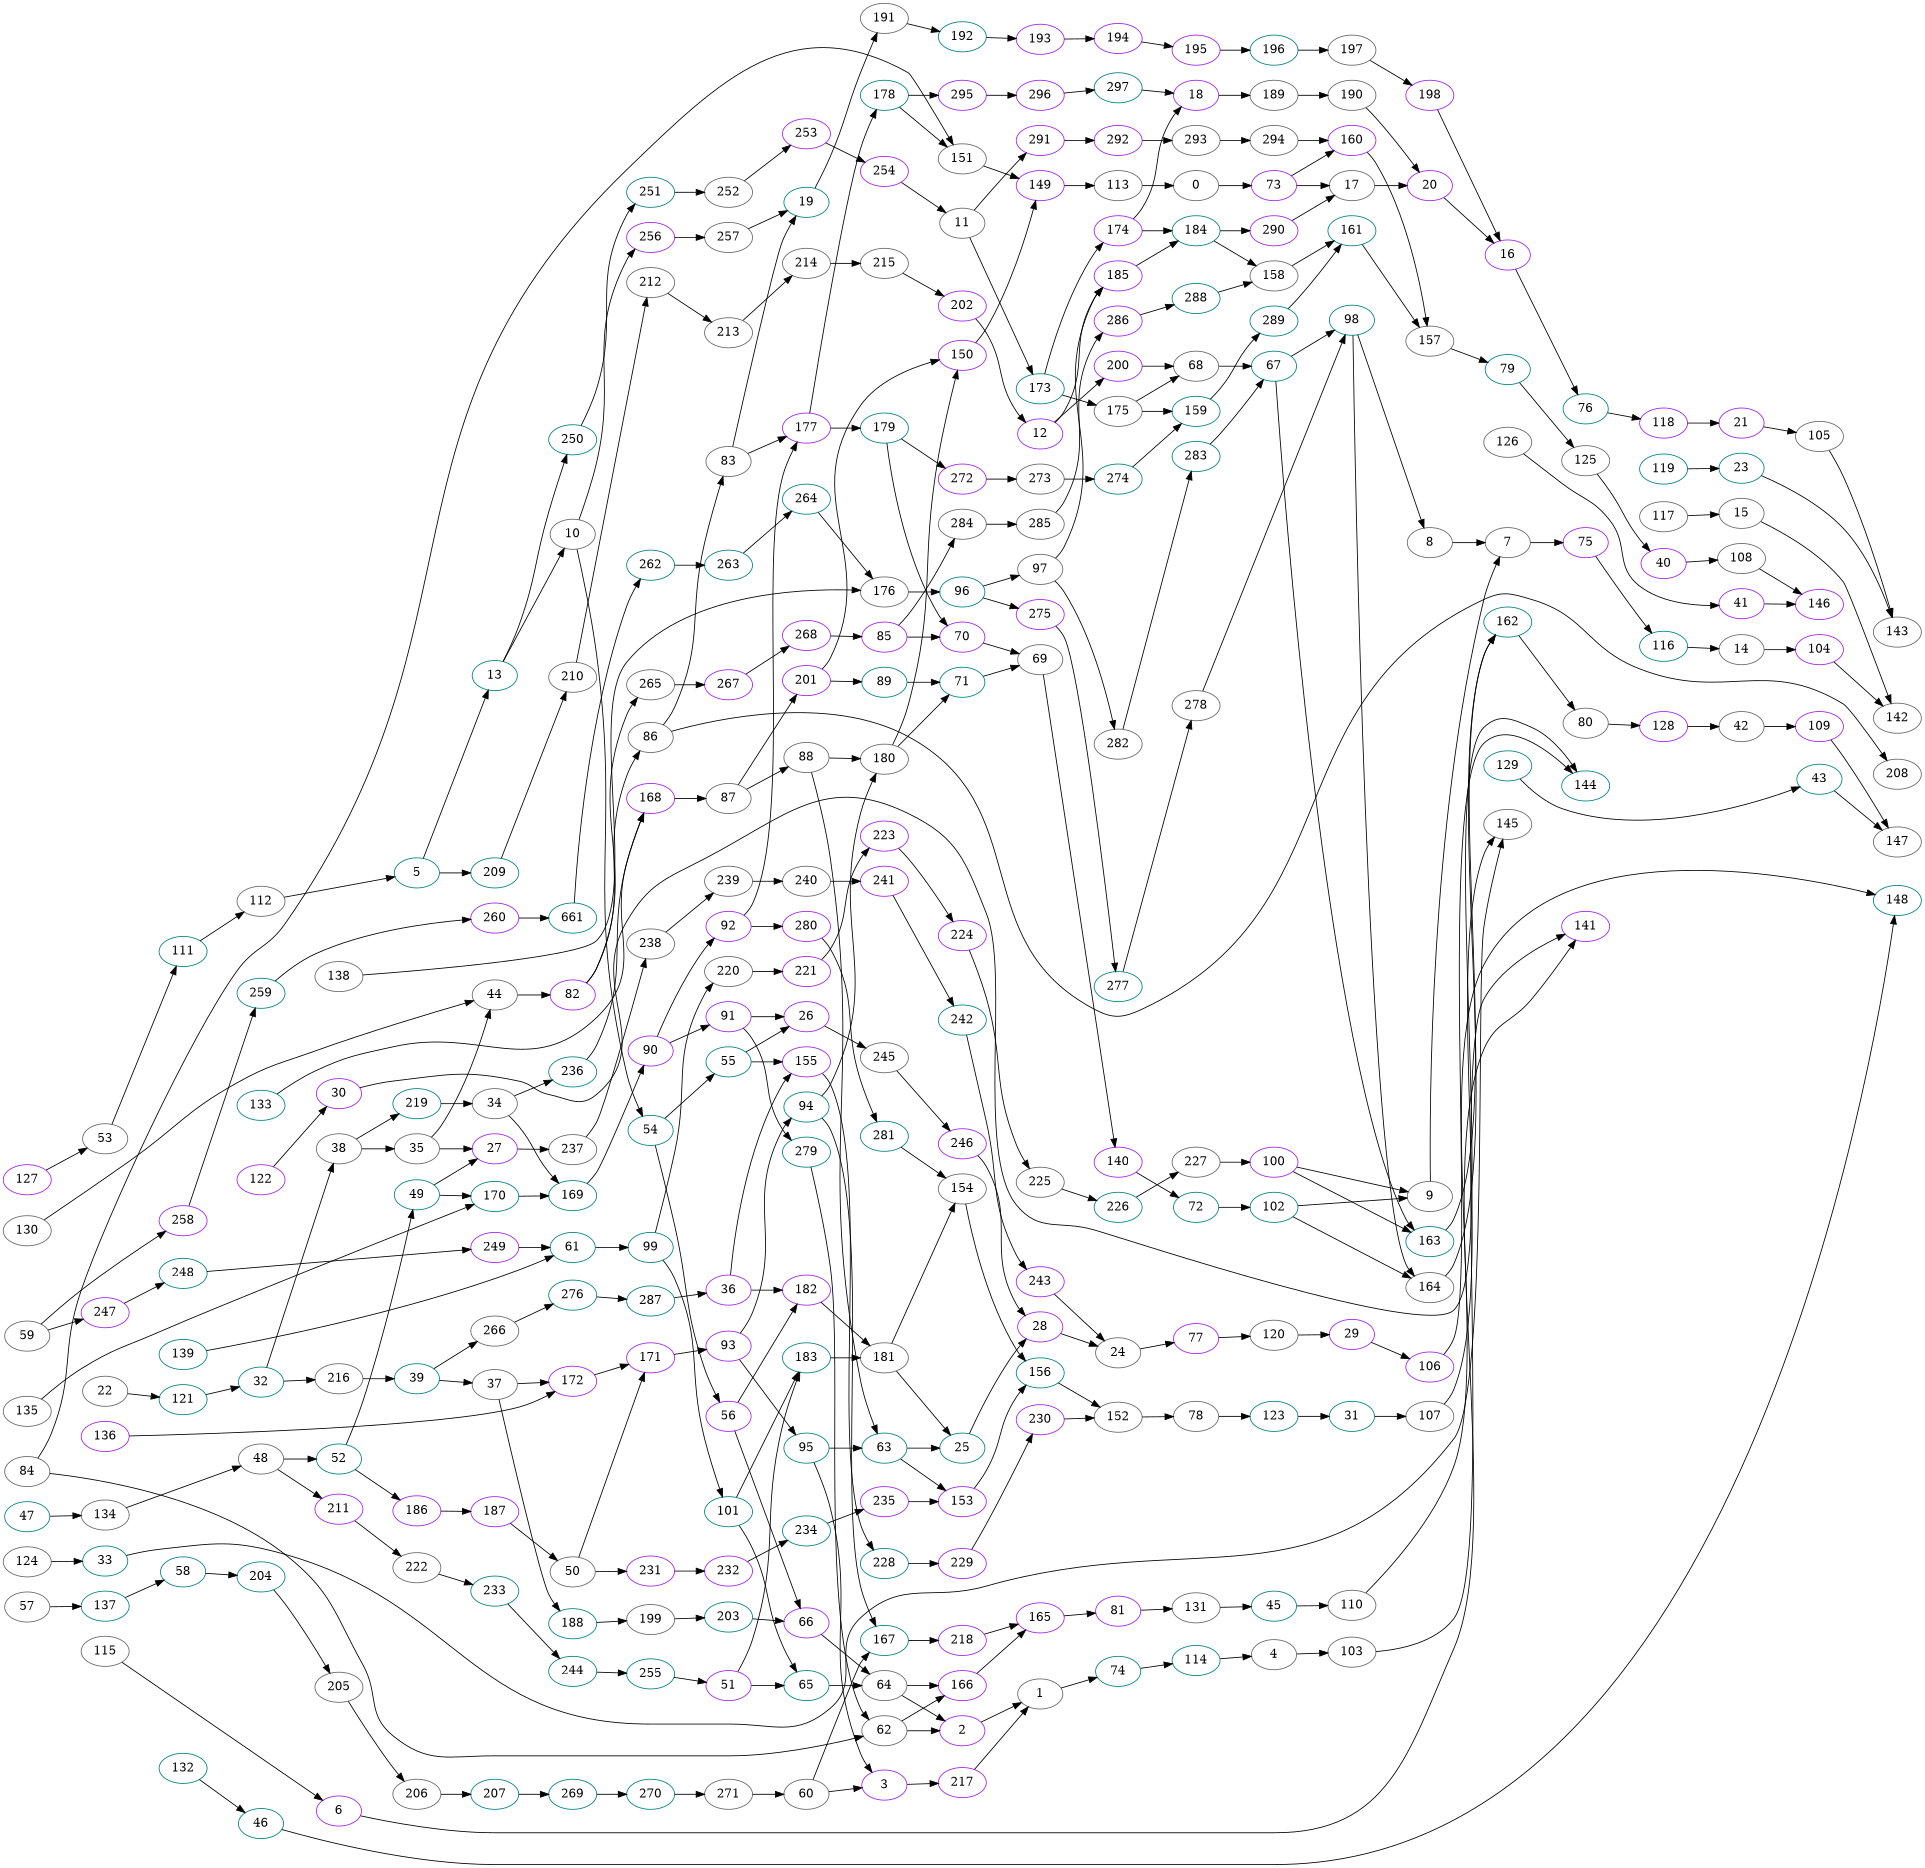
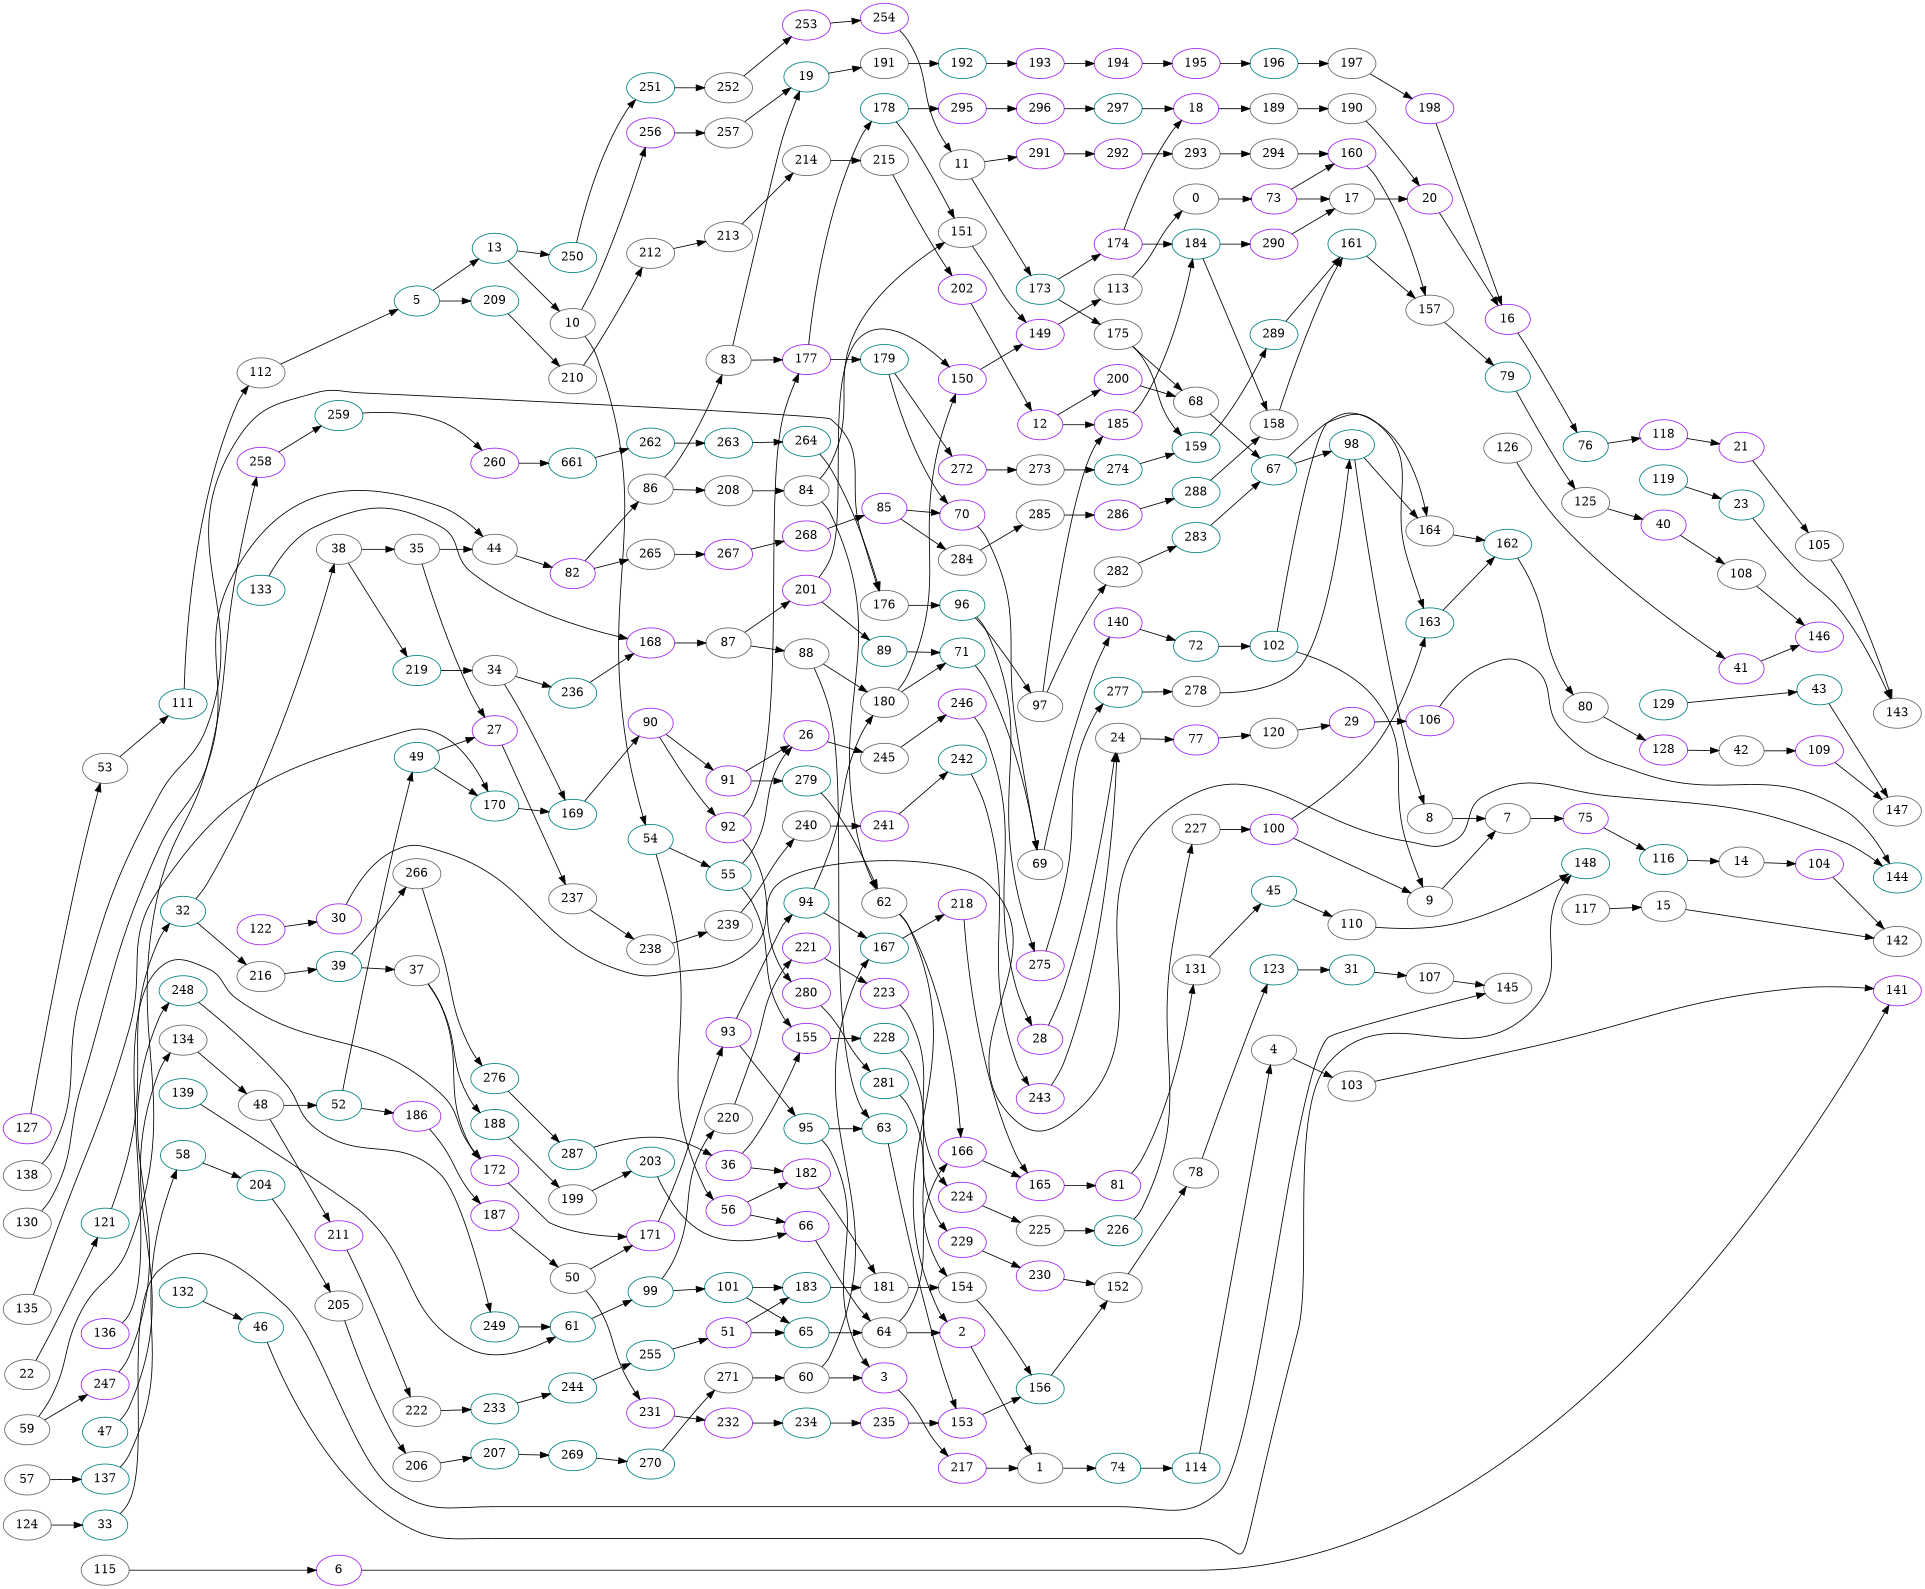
  digraph {
    rankdir=LR
    node [color=gray40]
    edge [weight=0]
    73 [color=purple]
    0
    17
    160 [color=purple]
    74 [color=teal]
    1
    114 [color=teal]
    2 [color=purple]
    3 [color=purple]
    217 [color=purple]
    4
    103
    141 [color=purple]
    5 [color=teal]
    13 [color=teal]
    209 [color=teal]
    10
    250 [color=teal]
    210
    6 [color=purple]
    75 [color=purple]
    7
    116 [color=teal]
    8
    9
    54 [color=teal]
    256 [color=purple]
    55 [color=teal]
    56 [color=purple]
    257
    173 [color=teal]
    11
    291 [color=purple]
    174 [color=purple]
    175
    292 [color=purple]
    12 [color=purple]
    185 [color=purple]
    200 [color=purple]
    184 [color=teal]
    68
    251 [color=teal]
    104 [color=purple]
    14
    142
    15
    16 [color=purple]
    76 [color=teal]
    118 [color=purple]
    20 [color=purple]
    18 [color=purple]
    189
    190
    19 [color=teal]
    191
    192 [color=teal]
    21 [color=purple]
    105
    143
    121 [color=teal]
    22
    32 [color=teal]
    23 [color=teal]
    77 [color=purple]
    24
    120
-   25 [color=teal]
    28 [color=purple]
    26 [color=purple]
    245
    246 [color=purple]
    27 [color=purple]
    237
    238
    29 [color=purple]
    106 [color=purple]
    144 [color=teal]
    30 [color=purple]
    31 [color=teal]
    107
    145
    38
    216
    35
    219 [color=teal]
    39 [color=teal]
    33 [color=teal]
    169 [color=teal]
    34
    236 [color=teal]
    90 [color=purple]
    168 [color=purple]
    44
    82 [color=purple]
    36 [color=purple]
    155 [color=purple]
    182 [color=purple]
    228 [color=teal]
    181
    172 [color=purple]
    37
    188 [color=teal]
    171 [color=purple]
    199
    266
    276 [color=teal]
    40 [color=purple]
    108
    146 [color=purple]
    41 [color=purple]
    109 [color=purple]
    42
    147
    43 [color=teal]
    86
    265
    45 [color=teal]
    110
    148 [color=teal]
    46 [color=teal]
    47 [color=teal]
    134
    48
    52 [color=teal]
    211 [color=purple]
    49 [color=teal]
    186 [color=purple]
    222
    170 [color=teal]
    50
    231 [color=purple]
    93 [color=purple]
    232 [color=purple]
    51 [color=purple]
    65 [color=teal]
    183 [color=teal]
    64
    187 [color=purple]
    111 [color=teal]
    53
    112
    66 [color=purple]
    137 [color=teal]
    57
    58 [color=teal]
    204 [color=teal]
    247 [color=purple]
    59
    258 [color=purple]
    205
    248 [color=teal]
    259 [color=teal]
    60
    167 [color=teal]
    218 [color=purple]
    61 [color=teal]
    99 [color=teal]
    101 [color=teal]
    220
    62
    166 [color=purple]
    165 [color=purple]
    63 [color=teal]
    153 [color=purple]
    156 [color=teal]
    67 [color=teal]
    163 [color=teal]
    98 [color=teal]
    162 [color=teal]
    140 [color=purple]
    69
    72 [color=teal]
    70 [color=purple]
    71 [color=teal]
    102 [color=teal]
    164
    157
    123 [color=teal]
    78
    79 [color=teal]
    125
    128 [color=purple]
    80
    81 [color=purple]
    131
    83
    208
    267 [color=purple]
    177 [color=purple]
    178 [color=teal]
    179 [color=teal]
    84
    151
    149 [color=purple]
    85 [color=purple]
    284
    285
    87
    88
    201 [color=purple]
    180
    89 [color=teal]
    150 [color=purple]
    91 [color=purple]
    92 [color=purple]
    279 [color=teal]
    280 [color=purple]
    281 [color=teal]
    94 [color=teal]
    95 [color=teal]
    96 [color=teal]
    97
    275 [color=purple]
    282
    277 [color=teal]
    283 [color=teal]
    221 [color=purple]
    100 [color=purple]
    113
    115
    117
    119 [color=teal]
    122 [color=purple]
    124
    126
    127 [color=purple]
    129 [color=teal]
    130
    132 [color=teal]
    133 [color=teal]
    135
    136 [color=purple]
    138
    176
    139 [color=teal]
    152
    154
    229 [color=purple]
    161 [color=teal]
    158
    159 [color=teal]
    289 [color=teal]
    290 [color=purple]
    295 [color=purple]
    272 [color=purple]
    296 [color=purple]
    273
    203 [color=teal]
    193 [color=purple]
    194 [color=purple]
    195 [color=purple]
    196 [color=teal]
    197
    198 [color=purple]
    202 [color=purple]
    206
    207 [color=teal]
    269 [color=teal]
    270 [color=teal]
    212
    213
    233 [color=teal]
    214
    215
    223 [color=purple]
    224 [color=purple]
    244 [color=teal]
    225
    226 [color=teal]
    227
    230 [color=purple]
    234 [color=teal]
    235 [color=purple]
    255 [color=teal]
    239
    240
    241 [color=purple]
    242 [color=teal]
    243 [color=purple]
-   249 [color=purple]
+   249 [color=teal]
    252
    253 [color=purple]
    254 [color=purple]
    260 [color=purple]
    n285 [color=teal label=661]
    262 [color=teal]
    263 [color=teal]
    264 [color=teal]
    268 [color=purple]
    287 [color=teal]
    271
    274 [color=teal]
    278
    286 [color=purple]
    288 [color=teal]
    293
    294
    297 [color=teal]
    73 -> 17 [weight=1]
    73 -> 160
    0 -> 73
    17 -> 20 [weight=4]
    160 -> 157
    74 -> 114
    1 -> 74
    114 -> 4
    2 -> 1
    3 -> 217
    217 -> 1
    4 -> 103
    103 -> 141
    5 -> 13
    5 -> 209 [weight=5]
    13 -> 10
    13 -> 250
    209 -> 210
    10 -> 54
    10 -> 256
    250 -> 251
    210 -> 212
    6 -> 141
    75 -> 116
    7 -> 75 [weight=4]
    116 -> 14
    8 -> 7 [weight=1]
    9 -> 7
    54 -> 55
    54 -> 56
    256 -> 257 [weight=1]
    55 -> 26 [weight=1]
    55 -> 155 [weight=1]
    56 -> 182
    56 -> 66
    257 -> 19
    173 -> 174
    173 -> 175 [weight=1]
    11 -> 173
    11 -> 291
    291 -> 292
    174 -> 184 [weight=2]
    174 -> 18
    175 -> 68
    175 -> 159 [weight=1]
    292 -> 293
    12 -> 185
    12 -> 200
    185 -> 184
    200 -> 68
    184 -> 158
    184 -> 290
    68 -> 67 [weight=2]
    251 -> 252
    104 -> 142
    14 -> 104
    15 -> 142
    16 -> 76
    76 -> 118
    118 -> 21
    20 -> 16
    18 -> 189 [weight=1]
    189 -> 190
    190 -> 20
    19 -> 191
    191 -> 192
    192 -> 193
    21 -> 105
    105 -> 143
    121 -> 32
    22 -> 121
    32 -> 38
    32 -> 216
    23 -> 143
    77 -> 120
    24 -> 77
    120 -> 29
-   25 -> 28
    28 -> 24
    26 -> 245
    245 -> 246
    246 -> 28
    27 -> 237
    237 -> 238
    238 -> 239
    29 -> 106
    106 -> 144
    30 -> 144
    31 -> 107
    107 -> 145
    38 -> 35 [weight=1]
    38 -> 219
    216 -> 39
    35 -> 27
    35 -> 44 [weight=1]
    219 -> 34 [weight=2]
    39 -> 37
    39 -> 266
    33 -> 145
    169 -> 90
    34 -> 169
    34 -> 236
    236 -> 168
    90 -> 91
    90 -> 92
    168 -> 87 [weight=4]
    44 -> 82
    82 -> 86
    82 -> 265
    36 -> 155
    36 -> 182 [weight=1]
    155 -> 228
    182 -> 181
    228 -> 229
-   181 -> 25
    181 -> 154
    172 -> 171
    37 -> 172
    37 -> 188
    188 -> 199
    171 -> 93
    199 -> 203
    266 -> 276
    276 -> 287
    40 -> 108
    108 -> 146
    41 -> 146
    109 -> 147
    42 -> 109 [weight=1]
    43 -> 147
    86 -> 83
    86 -> 208
    265 -> 267 [weight=1]
    45 -> 110
    110 -> 148
    46 -> 148
    47 -> 134
    134 -> 48
    48 -> 52 [weight=2]
    48 -> 211
    52 -> 49
    52 -> 186
    211 -> 222
    49 -> 27
    49 -> 170
    186 -> 187
    222 -> 233
    170 -> 169
    50 -> 171
    50 -> 231
    231 -> 232
    93 -> 94
    93 -> 95
    232 -> 234
    51 -> 65 [weight=1]
    51 -> 183
    65 -> 64 [weight=2]
    183 -> 181 [weight=2]
    64 -> 2 [weight=2]
    64 -> 166 [weight=3]
    187 -> 50
    111 -> 112
    53 -> 111
    112 -> 5
    66 -> 64
    137 -> 58
    57 -> 137
    58 -> 204
    204 -> 205
    247 -> 248
    59 -> 247
    59 -> 258
    258 -> 259
    205 -> 206
    248 -> 249
    259 -> 260
    60 -> 3
    60 -> 167
    167 -> 218
    218 -> 165
    61 -> 99
    99 -> 101
    99 -> 220
    101 -> 65
    101 -> 183
    220 -> 221
    62 -> 2 [weight=1]
    62 -> 166
    166 -> 165
    165 -> 81
-   63 -> 25 [weight=2]
    63 -> 153
    153 -> 156
    156 -> 152
    67 -> 163
    67 -> 98
    163 -> 162
    98 -> 8
    98 -> 164
    162 -> 80
    140 -> 72
    69 -> 140
    72 -> 102 [weight=1]
    70 -> 69
    71 -> 69
    102 -> 9
    102 -> 164
    164 -> 162
    157 -> 79
    123 -> 31
    78 -> 123
    79 -> 125
    125 -> 40
    128 -> 42
    80 -> 128
    81 -> 131
    131 -> 45
    83 -> 19
    83 -> 177
+   208 -> 84 [weight=3]
    267 -> 268
    177 -> 178
    177 -> 179 [weight=1]
    178 -> 151
    178 -> 295 [weight=2]
    179 -> 70
    179 -> 272
    84 -> 62
    84 -> 151
    151 -> 149
    149 -> 113 [weight=1]
    85 -> 70
    85 -> 284
    284 -> 285
    285 -> 286 [weight=1]
    87 -> 88
    87 -> 201
    88 -> 63
    88 -> 180
    201 -> 89
    201 -> 150
    180 -> 71
    180 -> 150
    89 -> 71
    150 -> 149
    91 -> 26 [weight=1]
    91 -> 279 [weight=2]
    92 -> 177
    92 -> 280
    279 -> 62
    280 -> 281
    281 -> 154
    94 -> 167
    94 -> 180
    95 -> 3
    95 -> 63 [weight=3]
    96 -> 97
    96 -> 275
    97 -> 185
    97 -> 282
    275 -> 277
    282 -> 283
    277 -> 278
    283 -> 67 [weight=1]
    221 -> 223
    100 -> 9
    100 -> 163
    113 -> 0 [weight=1]
    115 -> 6
    117 -> 15
    119 -> 23
    122 -> 30
    124 -> 33
    126 -> 41
    127 -> 53
    129 -> 43
    130 -> 44
    132 -> 46
    133 -> 168
    135 -> 170
    136 -> 172
    138 -> 176
    176 -> 96 [weight=1]
    139 -> 61
    152 -> 78
    154 -> 156
    229 -> 230
    161 -> 157
    158 -> 161
    159 -> 289
    289 -> 161
    290 -> 17
    295 -> 296 [weight=1]
    272 -> 273 [weight=1]
    296 -> 297
    273 -> 274 [weight=2]
    203 -> 66
    193 -> 194
    194 -> 195
    195 -> 196
    196 -> 197
    197 -> 198
    198 -> 16
    202 -> 12
    206 -> 207
    207 -> 269
    269 -> 270
    270 -> 271
    212 -> 213
    213 -> 214
    233 -> 244
    214 -> 215 [weight=1]
    215 -> 202
    223 -> 224
    224 -> 225
    244 -> 255
    225 -> 226
    226 -> 227
    227 -> 100 [weight=3]
    230 -> 152
    234 -> 235
    235 -> 153 [weight=2]
    255 -> 51
    239 -> 240
    240 -> 241 [weight=1]
    241 -> 242
    242 -> 243
    243 -> 24
    249 -> 61 [weight=1]
    252 -> 253
    253 -> 254
    254 -> 11
    260 -> n285 [weight=2]
    n285 -> 262
    262 -> 263 [weight=1]
    263 -> 264
    264 -> 176
    268 -> 85
    287 -> 36
    271 -> 60 [weight=1]
    274 -> 159
    278 -> 98
    286 -> 288 [weight=1]
    288 -> 158 [weight=1]
    293 -> 294
    294 -> 160
    297 -> 18
  }
